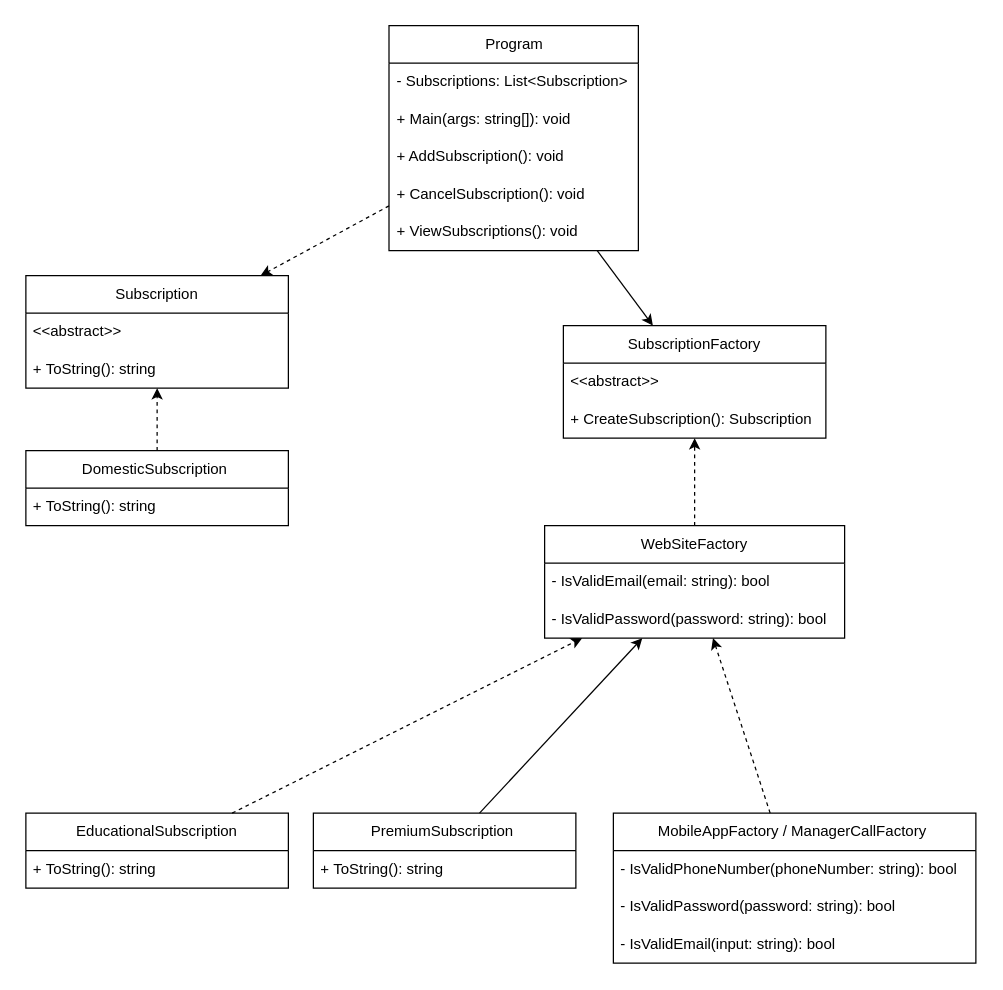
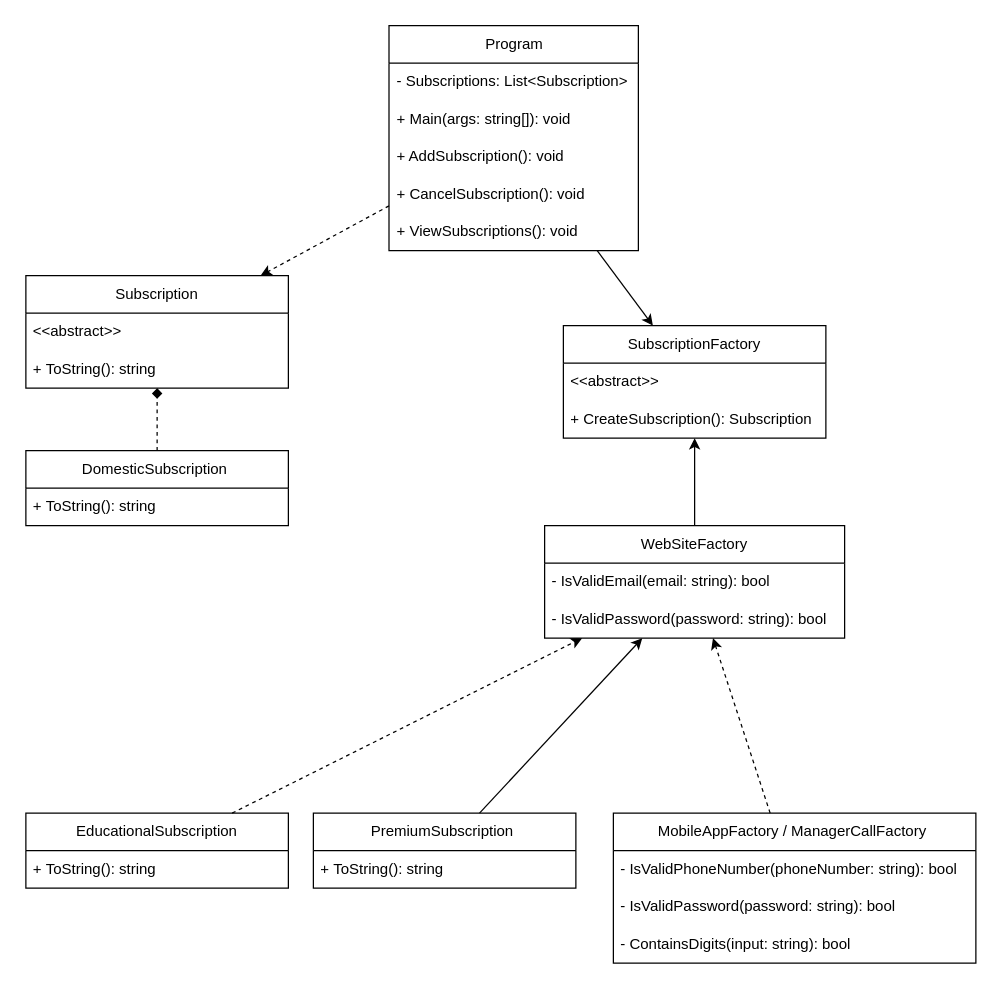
  <mxCell id="0" />
  <mxCell id="1" parent="0" />
- <mxCell id="2" value="" style="endArrow=classic;html=1;rounded=0;dashed=1;" parent="1" source="19" target="10" edge="1"><mxGeometry width="50" height="50" relative="1" as="geometry"><mxPoint x="750" y="290" as="sourcePoint" /><mxPoint x="750" y="160" as="targetPoint" /></mxGeometry></mxCell>
+ <mxCell id="2" value="" style="endArrow=classic;html=1;rounded=0;dashed=0;" parent="1" source="19" target="10" edge="1"><mxGeometry width="50" height="50" relative="1" as="geometry"><mxPoint x="750" y="290" as="sourcePoint" /><mxPoint x="750" y="160" as="targetPoint" /></mxGeometry></mxCell>
  <mxCell id="3" value="" style="endArrow=classic;html=1;rounded=0;dashed=0;" parent="1" source="4" target="10" edge="1"><mxGeometry width="50" height="50" relative="1" as="geometry"><mxPoint x="310" y="325.061" as="sourcePoint" /><mxPoint x="189.069" y="410" as="targetPoint" /></mxGeometry></mxCell>
  <mxCell id="4" value="Program" style="swimlane;fontStyle=0;childLayout=stackLayout;horizontal=1;startSize=30;horizontalStack=0;resizeParent=1;resizeParentMax=0;resizeLast=0;collapsible=1;marginBottom=0;whiteSpace=wrap;html=1;" vertex="1" parent="1"><mxGeometry x="310.5" y="20" width="199.5" height="180" as="geometry" /></mxCell>
  <mxCell id="5" value="- Subscriptions: List&amp;lt;Subscription&amp;gt;   " style="text;strokeColor=none;fillColor=none;align=left;verticalAlign=middle;spacingLeft=4;spacingRight=4;overflow=hidden;points=[[0,0.5],[1,0.5]];portConstraint=eastwest;rotatable=0;whiteSpace=wrap;html=1;" vertex="1" parent="4"><mxGeometry y="30" width="199.5" height="30" as="geometry" /></mxCell>
  <mxCell id="6" value="+ Main(args: string[]): void&amp;nbsp; &amp;nbsp;   " style="text;strokeColor=none;fillColor=none;align=left;verticalAlign=middle;spacingLeft=4;spacingRight=4;overflow=hidden;points=[[0,0.5],[1,0.5]];portConstraint=eastwest;rotatable=0;whiteSpace=wrap;html=1;" vertex="1" parent="4"><mxGeometry y="60" width="199.5" height="30" as="geometry" /></mxCell>
  <mxCell id="7" value="+ AddSubscription(): void&amp;nbsp;      " style="text;strokeColor=none;fillColor=none;align=left;verticalAlign=middle;spacingLeft=4;spacingRight=4;overflow=hidden;points=[[0,0.5],[1,0.5]];portConstraint=eastwest;rotatable=0;whiteSpace=wrap;html=1;" vertex="1" parent="4"><mxGeometry y="90" width="199.5" height="30" as="geometry" /></mxCell>
  <mxCell id="8" value="+&amp;nbsp;CancelSubscription(): void&amp;nbsp;&amp;nbsp;" style="text;strokeColor=none;fillColor=none;align=left;verticalAlign=middle;spacingLeft=4;spacingRight=4;overflow=hidden;points=[[0,0.5],[1,0.5]];portConstraint=eastwest;rotatable=0;whiteSpace=wrap;html=1;" vertex="1" parent="4"><mxGeometry y="120" width="199.5" height="30" as="geometry" /></mxCell>
  <mxCell id="9" value="+ ViewSubscriptions(): void&amp;nbsp; &amp;nbsp;      " style="text;strokeColor=none;fillColor=none;align=left;verticalAlign=middle;spacingLeft=4;spacingRight=4;overflow=hidden;points=[[0,0.5],[1,0.5]];portConstraint=eastwest;rotatable=0;whiteSpace=wrap;html=1;" vertex="1" parent="4"><mxGeometry y="150" width="199.5" height="30" as="geometry" /></mxCell>
  <mxCell id="10" value="SubscriptionFactory" style="swimlane;fontStyle=0;childLayout=stackLayout;horizontal=1;startSize=30;horizontalStack=0;resizeParent=1;resizeParentMax=0;resizeLast=0;collapsible=1;marginBottom=0;whiteSpace=wrap;html=1;" vertex="1" parent="1"><mxGeometry x="450" y="260" width="210" height="90" as="geometry" /></mxCell>
  <mxCell id="11" value="&amp;lt;&amp;lt;abstract&amp;gt;&amp;gt;" style="text;strokeColor=none;fillColor=none;align=left;verticalAlign=middle;spacingLeft=4;spacingRight=4;overflow=hidden;points=[[0,0.5],[1,0.5]];portConstraint=eastwest;rotatable=0;whiteSpace=wrap;html=1;" vertex="1" parent="10"><mxGeometry y="30" width="210" height="30" as="geometry" /></mxCell>
  <mxCell id="12" value="+&amp;nbsp;CreateSubscription(): Subscription" style="text;strokeColor=none;fillColor=none;align=left;verticalAlign=middle;spacingLeft=4;spacingRight=4;overflow=hidden;points=[[0,0.5],[1,0.5]];portConstraint=eastwest;rotatable=0;whiteSpace=wrap;html=1;" vertex="1" parent="10"><mxGeometry y="60" width="210" height="30" as="geometry" /></mxCell>
  <mxCell id="13" value="Subscription" style="swimlane;fontStyle=0;childLayout=stackLayout;horizontal=1;startSize=30;horizontalStack=0;resizeParent=1;resizeParentMax=0;resizeLast=0;collapsible=1;marginBottom=0;whiteSpace=wrap;html=1;" vertex="1" parent="1"><mxGeometry x="20" y="220" width="210" height="90" as="geometry" /></mxCell>
  <mxCell id="14" value="&amp;lt;&amp;lt;abstract&amp;gt;&amp;gt;" style="text;strokeColor=none;fillColor=none;align=left;verticalAlign=middle;spacingLeft=4;spacingRight=4;overflow=hidden;points=[[0,0.5],[1,0.5]];portConstraint=eastwest;rotatable=0;whiteSpace=wrap;html=1;" vertex="1" parent="13"><mxGeometry y="30" width="210" height="30" as="geometry" /></mxCell>
  <mxCell id="15" value="+&amp;nbsp;ToString(): string" style="text;strokeColor=none;fillColor=none;align=left;verticalAlign=middle;spacingLeft=4;spacingRight=4;overflow=hidden;points=[[0,0.5],[1,0.5]];portConstraint=eastwest;rotatable=0;whiteSpace=wrap;html=1;" vertex="1" parent="13"><mxGeometry y="60" width="210" height="30" as="geometry" /></mxCell>
  <mxCell id="16" value="" style="endArrow=classic;html=1;rounded=0;dashed=1;" edge="1" parent="1" source="4" target="13"><mxGeometry width="50" height="50" relative="1" as="geometry"><mxPoint x="400" y="330" as="sourcePoint" /><mxPoint x="440" y="480" as="targetPoint" /></mxGeometry></mxCell>
  <mxCell id="17" value="DomesticSubscription&amp;nbsp;" style="swimlane;fontStyle=0;childLayout=stackLayout;horizontal=1;startSize=30;horizontalStack=0;resizeParent=1;resizeParentMax=0;resizeLast=0;collapsible=1;marginBottom=0;whiteSpace=wrap;html=1;" vertex="1" parent="1"><mxGeometry x="20" y="360" width="210" height="60" as="geometry" /></mxCell>
  <mxCell id="18" value="+&amp;nbsp;ToString(): string" style="text;strokeColor=none;fillColor=none;align=left;verticalAlign=middle;spacingLeft=4;spacingRight=4;overflow=hidden;points=[[0,0.5],[1,0.5]];portConstraint=eastwest;rotatable=0;whiteSpace=wrap;html=1;" vertex="1" parent="17"><mxGeometry y="30" width="210" height="30" as="geometry" /></mxCell>
  <mxCell id="19" value="WebSiteFactory" style="swimlane;fontStyle=0;childLayout=stackLayout;horizontal=1;startSize=30;horizontalStack=0;resizeParent=1;resizeParentMax=0;resizeLast=0;collapsible=1;marginBottom=0;whiteSpace=wrap;html=1;" vertex="1" parent="1"><mxGeometry x="435" y="420" width="240" height="90" as="geometry" /></mxCell>
  <mxCell id="20" value="- IsValidEmail(email: string): bool" style="text;strokeColor=none;fillColor=none;align=left;verticalAlign=middle;spacingLeft=4;spacingRight=4;overflow=hidden;points=[[0,0.5],[1,0.5]];portConstraint=eastwest;rotatable=0;whiteSpace=wrap;html=1;" vertex="1" parent="19"><mxGeometry y="30" width="240" height="30" as="geometry" /></mxCell>
  <mxCell id="21" value="- IsValidPassword(password: string): bool" style="text;strokeColor=none;fillColor=none;align=left;verticalAlign=middle;spacingLeft=4;spacingRight=4;overflow=hidden;points=[[0,0.5],[1,0.5]];portConstraint=eastwest;rotatable=0;whiteSpace=wrap;html=1;" vertex="1" parent="19"><mxGeometry y="60" width="240" height="30" as="geometry" /></mxCell>
  <mxCell id="22" value="EducationalSubscription" style="swimlane;fontStyle=0;childLayout=stackLayout;horizontal=1;startSize=30;horizontalStack=0;resizeParent=1;resizeParentMax=0;resizeLast=0;collapsible=1;marginBottom=0;whiteSpace=wrap;html=1;" vertex="1" parent="1"><mxGeometry x="20" y="650" width="210" height="60" as="geometry" /></mxCell>
  <mxCell id="23" value="+&amp;nbsp;ToString(): string" style="text;strokeColor=none;fillColor=none;align=left;verticalAlign=middle;spacingLeft=4;spacingRight=4;overflow=hidden;points=[[0,0.5],[1,0.5]];portConstraint=eastwest;rotatable=0;whiteSpace=wrap;html=1;" vertex="1" parent="22"><mxGeometry y="30" width="210" height="30" as="geometry" /></mxCell>
  <mxCell id="24" value="PremiumSubscription&amp;nbsp;" style="swimlane;fontStyle=0;childLayout=stackLayout;horizontal=1;startSize=30;horizontalStack=0;resizeParent=1;resizeParentMax=0;resizeLast=0;collapsible=1;marginBottom=0;whiteSpace=wrap;html=1;" vertex="1" parent="1"><mxGeometry x="250" y="650" width="210" height="60" as="geometry" /></mxCell>
  <mxCell id="25" value="+&amp;nbsp;ToString(): string" style="text;strokeColor=none;fillColor=none;align=left;verticalAlign=middle;spacingLeft=4;spacingRight=4;overflow=hidden;points=[[0,0.5],[1,0.5]];portConstraint=eastwest;rotatable=0;whiteSpace=wrap;html=1;" vertex="1" parent="24"><mxGeometry y="30" width="210" height="30" as="geometry" /></mxCell>
  <mxCell id="26" value="MobileAppFactory /&amp;nbsp;ManagerCallFactory&amp;nbsp;" style="swimlane;fontStyle=0;childLayout=stackLayout;horizontal=1;startSize=30;horizontalStack=0;resizeParent=1;resizeParentMax=0;resizeLast=0;collapsible=1;marginBottom=0;whiteSpace=wrap;html=1;" vertex="1" parent="1"><mxGeometry x="490" y="650" width="290" height="120" as="geometry" /></mxCell>
  <mxCell id="27" value="- IsValidPhoneNumber(phoneNumber: string): bool" style="text;strokeColor=none;fillColor=none;align=left;verticalAlign=middle;spacingLeft=4;spacingRight=4;overflow=hidden;points=[[0,0.5],[1,0.5]];portConstraint=eastwest;rotatable=0;whiteSpace=wrap;html=1;" vertex="1" parent="26"><mxGeometry y="30" width="290" height="30" as="geometry" /></mxCell>
  <mxCell id="28" value="- IsValidPassword(password: string): bool" style="text;strokeColor=none;fillColor=none;align=left;verticalAlign=middle;spacingLeft=4;spacingRight=4;overflow=hidden;points=[[0,0.5],[1,0.5]];portConstraint=eastwest;rotatable=0;whiteSpace=wrap;html=1;" vertex="1" parent="26"><mxGeometry y="60" width="290" height="30" as="geometry" /></mxCell>
- <mxCell id="29" value="- IsValidEmail(input: string): bool" style="text;strokeColor=none;fillColor=none;align=left;verticalAlign=middle;spacingLeft=4;spacingRight=4;overflow=hidden;points=[[0,0.5],[1,0.5]];portConstraint=eastwest;rotatable=0;whiteSpace=wrap;html=1;" vertex="1" parent="26"><mxGeometry y="90" width="290" height="30" as="geometry" /></mxCell>
- <mxCell id="30" value="" style="endArrow=classic;html=1;rounded=0;dashed=1;" edge="1" parent="1" source="17" target="13"><mxGeometry width="50" height="50" relative="1" as="geometry"><mxPoint x="760" y="300" as="sourcePoint" /><mxPoint x="760" y="170" as="targetPoint" /></mxGeometry></mxCell>
+ <mxCell id="29" value="- ContainsDigits(input: string): bool" style="text;strokeColor=none;fillColor=none;align=left;verticalAlign=middle;spacingLeft=4;spacingRight=4;overflow=hidden;points=[[0,0.5],[1,0.5]];portConstraint=eastwest;rotatable=0;whiteSpace=wrap;html=1;" vertex="1" parent="26"><mxGeometry y="90" width="290" height="30" as="geometry" /></mxCell>
+ <mxCell id="30" value="" style="endArrow=diamond;html=1;rounded=0;dashed=1;" edge="1" parent="1" source="17" target="13"><mxGeometry width="50" height="50" relative="1" as="geometry"><mxPoint x="760" y="300" as="sourcePoint" /><mxPoint x="760" y="170" as="targetPoint" /></mxGeometry></mxCell>
  <mxCell id="31" value="" style="endArrow=classic;html=1;rounded=0;dashed=0;" edge="1" parent="1" source="24" target="19"><mxGeometry width="50" height="50" relative="1" as="geometry"><mxPoint x="770" y="310" as="sourcePoint" /><mxPoint x="770" y="180" as="targetPoint" /></mxGeometry></mxCell>
  <mxCell id="32" value="" style="endArrow=classic;html=1;rounded=0;dashed=1;" edge="1" parent="1" source="22" target="19"><mxGeometry width="50" height="50" relative="1" as="geometry"><mxPoint x="780" y="320" as="sourcePoint" /><mxPoint x="780" y="190" as="targetPoint" /></mxGeometry></mxCell>
  <mxCell id="33" value="" style="endArrow=classic;html=1;rounded=0;dashed=1;" edge="1" parent="1" source="26" target="19"><mxGeometry width="50" height="50" relative="1" as="geometry"><mxPoint x="790" y="330" as="sourcePoint" /><mxPoint x="700" y="590" as="targetPoint" /></mxGeometry></mxCell>
